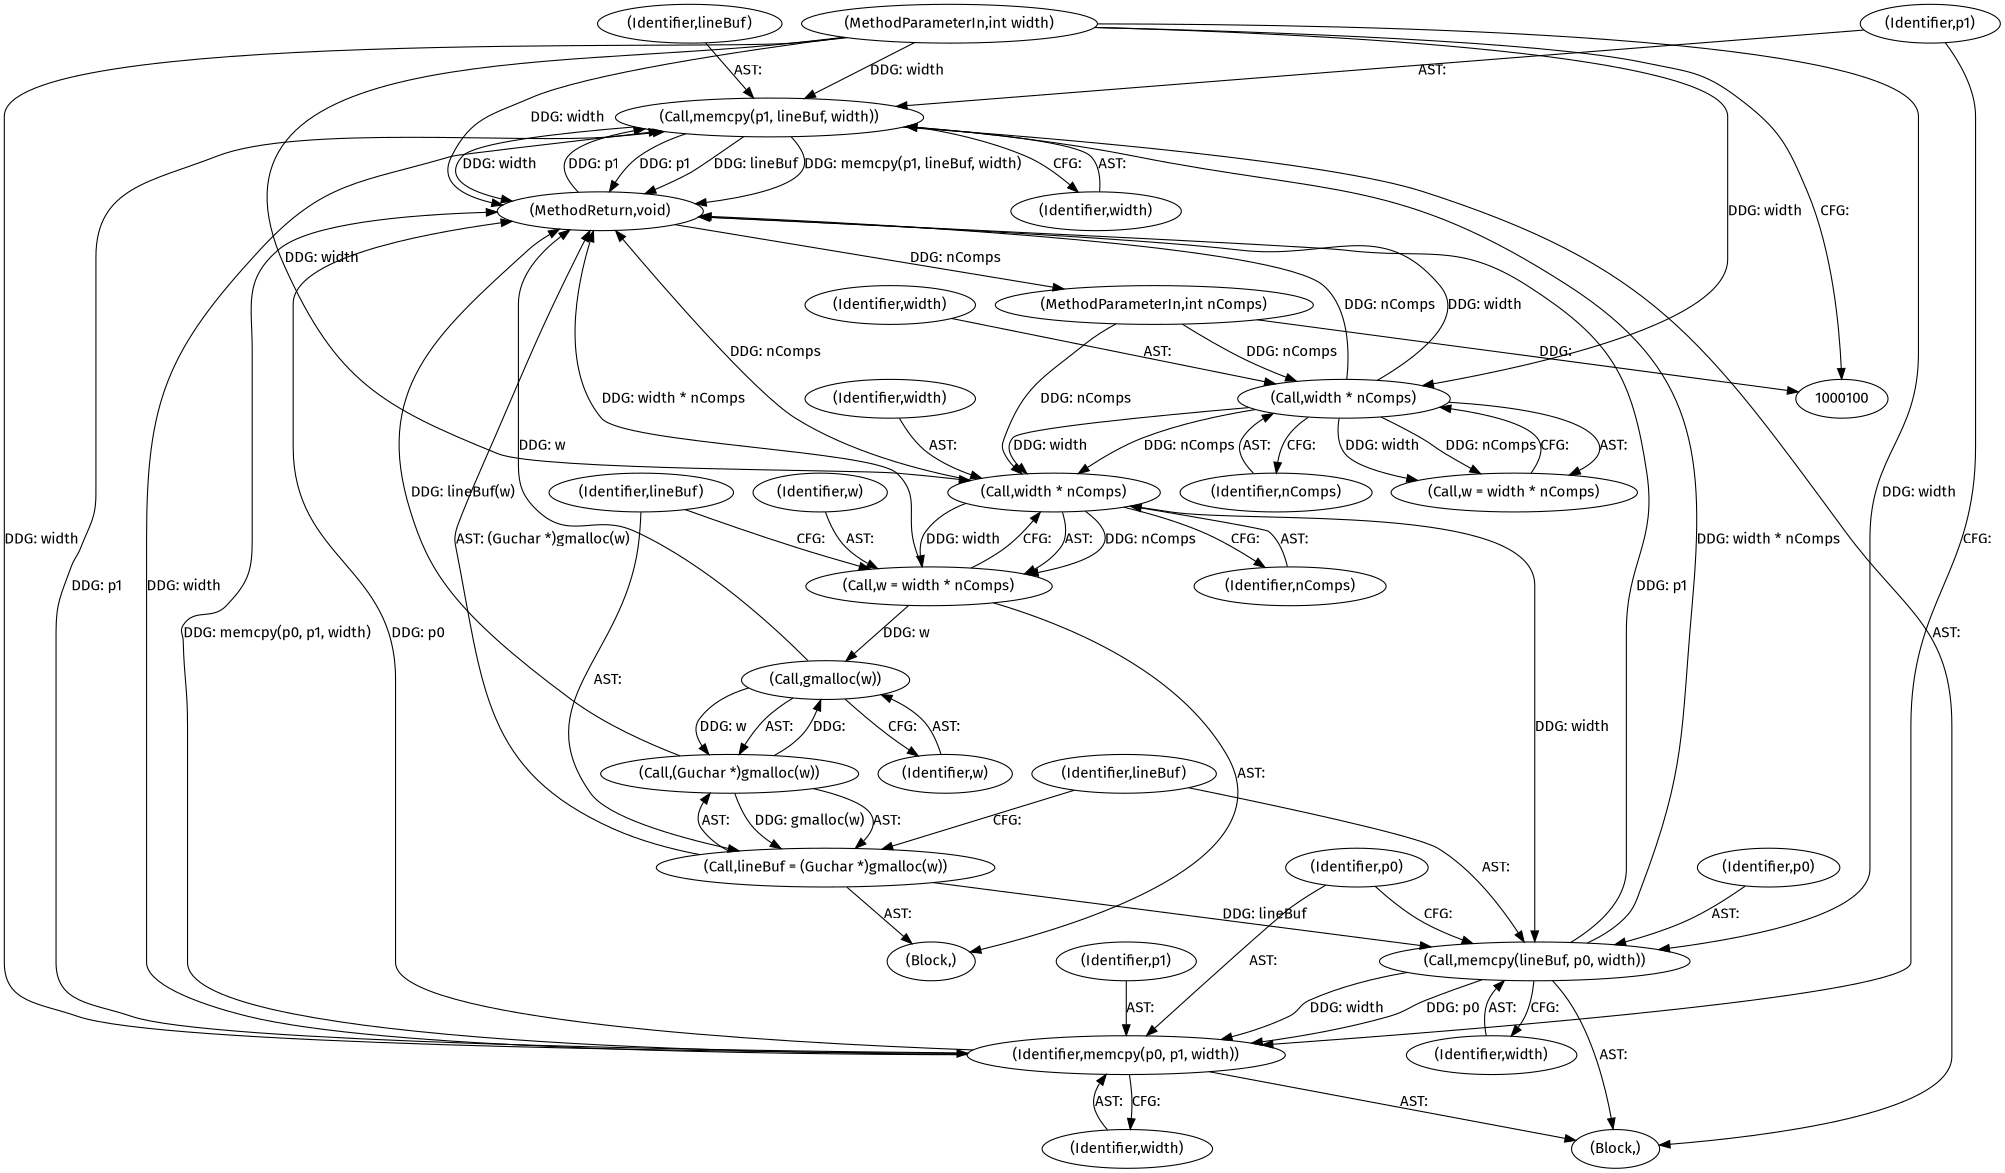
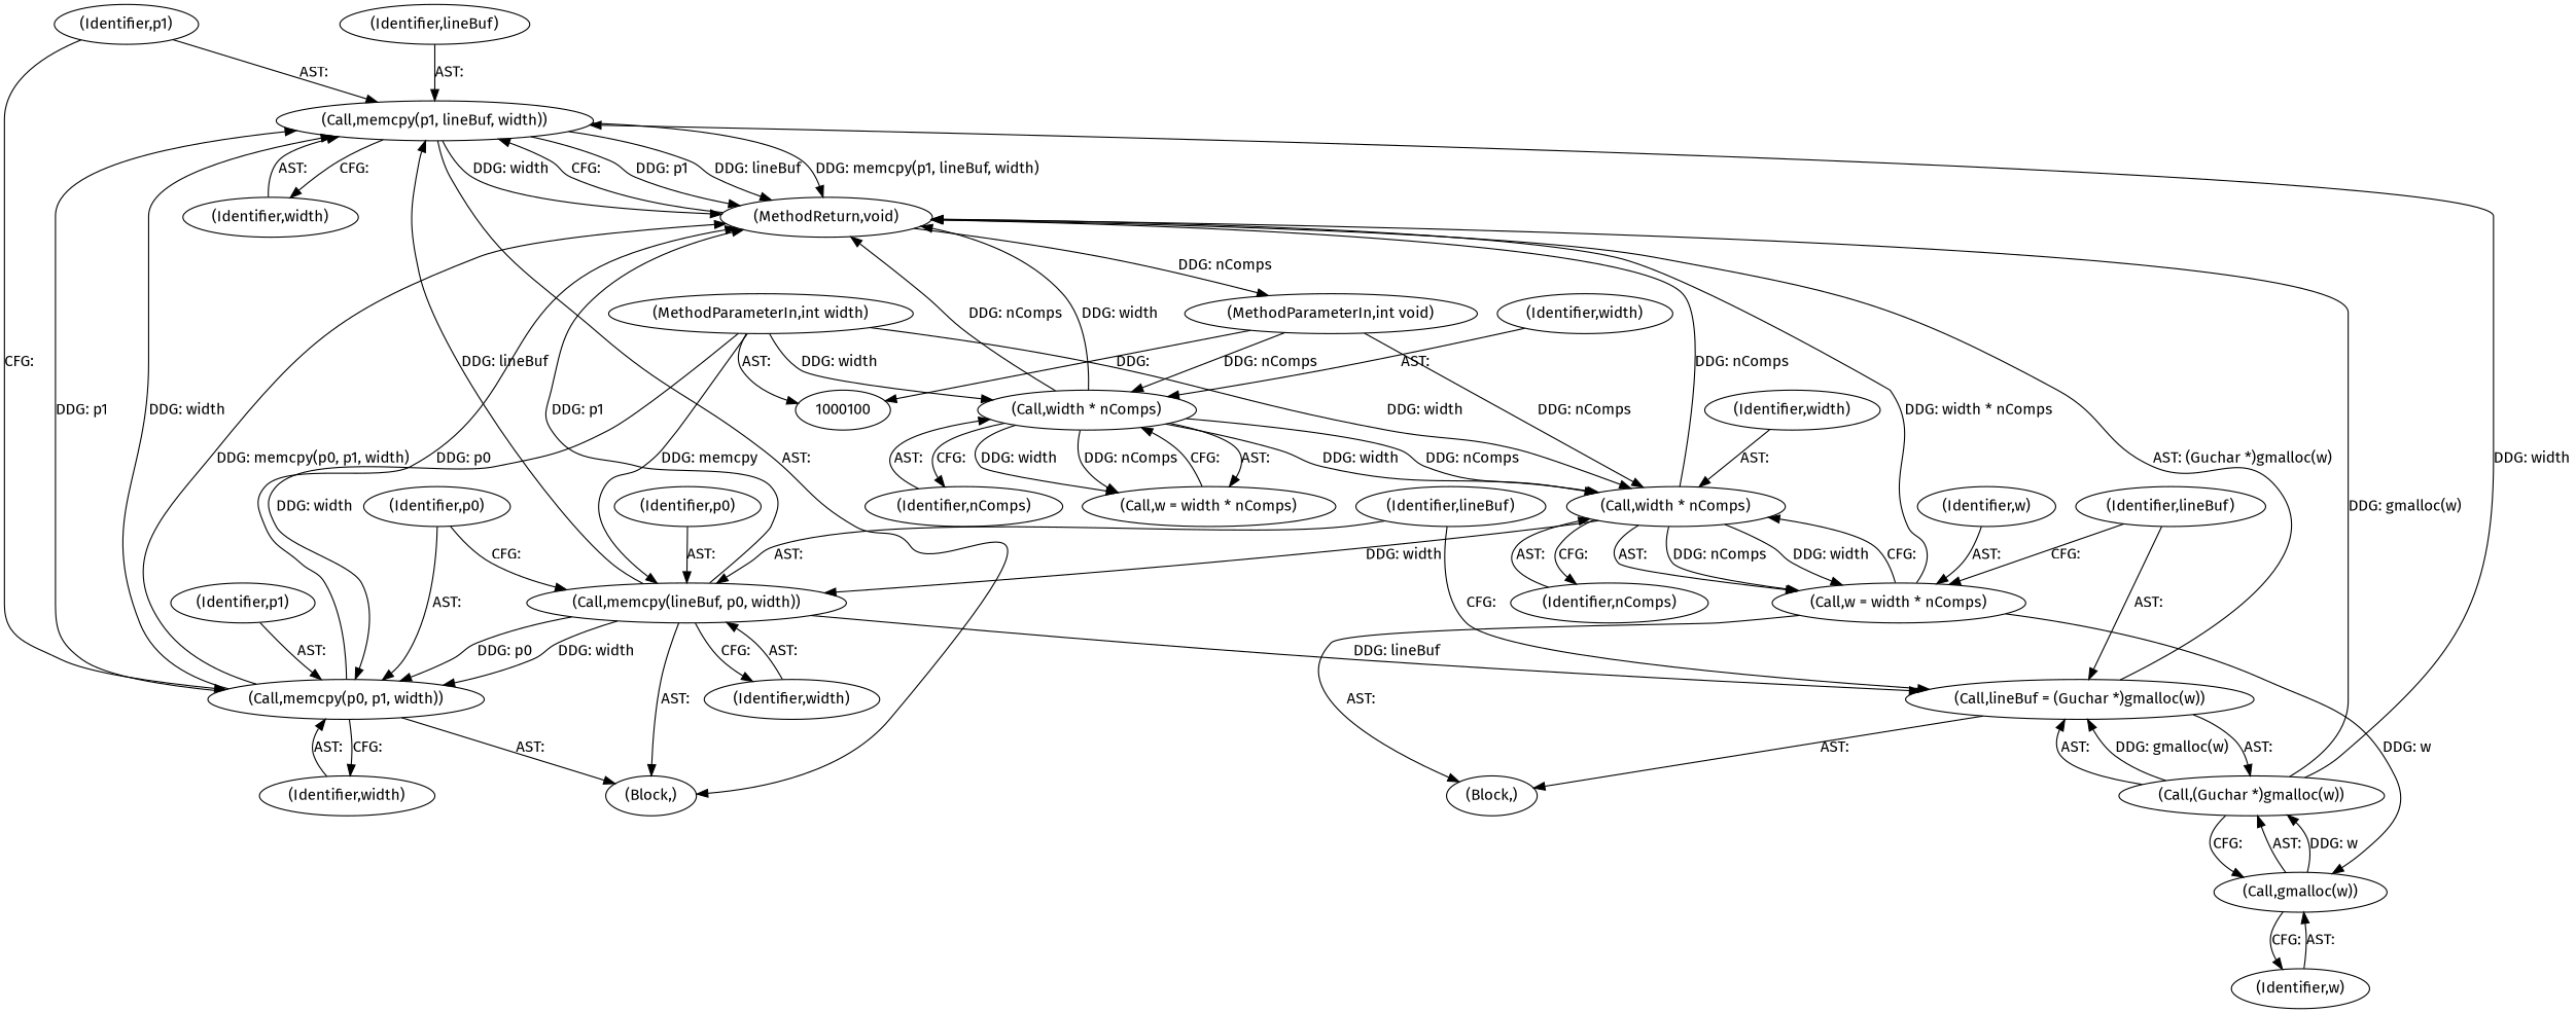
  digraph {
    fontname="Fira Sans"
    node [fontname="Fira Sans"]
    edge [fontname="Fira Sans"]
    n1 [label="(Call,memcpy(p1, lineBuf, width))"]
    n2 [label="(MethodReturn,void)"]
    n3 [label="(Identifier,width)"]
    n4 [label="(Block,)"]
-   n5 [label="(MethodParameterIn,int nComps)"]
-   n6 [label="(Identifier,memcpy(p0, p1, width))"]
+   n5 [label="(MethodParameterIn,int void)"]
+   n6 [label="(Call,memcpy(p0, p1, width))"]
    n7 [label="(Identifier,width)"]
    n8 [label="(Call,memcpy(lineBuf, p0, width))"]
    n9 [label="(Identifier,width)"]
    n10 [label="(Call,lineBuf = (Guchar *)gmalloc(w))"]
    n11 [label="(Call,(Guchar *)gmalloc(w))"]
    n12 [label="(Block,)"]
    n13 [label="(Call,gmalloc(w))"]
    n14 [label="(Identifier,w)"]
    n15 [label="(Call,w = width * nComps)"]
    n16 [label="(Call,width * nComps)"]
    n17 [label="(Identifier,nComps)"]
    n18 [label="(Call,width * nComps)"]
    n19 [label="(Call,w = width * nComps)"]
    n20 [label="(Identifier,nComps)"]
    n21 [label="(MethodParameterIn,int width)"]
    1000100
    n23 [label="(Identifier,lineBuf)"]
    n24 [label="(Identifier,p1)"]
    n25 [label="(Identifier,lineBuf)"]
    n26 [label="(Identifier,width)"]
    n27 [label="(Identifier,width)"]
    n28 [label="(Identifier,p0)"]
    n29 [label="(Identifier,lineBuf)"]
    n30 [label="(Identifier,p1)"]
    n31 [label="(Identifier,w)"]
    n32 [label="(Identifier,p0)"]
    n1 -> n2 [label="DDG: p1"]
    n1 -> n2 [label="DDG: lineBuf"]
    n1 -> n2 [label="DDG: memcpy(p1, lineBuf, width)"]
    n1 -> n2 [label="DDG: width"]
    n1 -> n3 [label="CFG: "]
    n1 -> n4 [label="AST: "]
-   n2 -> n1 [label="DDG: p1"]
+   n2 -> n1 [label="CFG: "]
    n2 -> n5 [label="DDG: nComps"]
    n3 -> n1 [label="AST: "]
    n5 -> n16 [label="DDG: nComps"]
    n5 -> n18 [label="DDG: nComps"]
    n5 -> 1000100 [label="DDG: "]
    n6 -> n1 [label="DDG: p1"]
    n6 -> n1 [label="DDG: width"]
    n6 -> n2 [label="DDG: memcpy(p0, p1, width)"]
    n6 -> n2 [label="DDG: p0"]
    n6 -> n4 [label="AST: "]
    n6 -> n7 [label="CFG: "]
    n7 -> n6 [label="AST: "]
-   n8 -> n1 [label="DDG: width * nComps"]
+   n8 -> n1 [label="DDG: lineBuf"]
    n8 -> n2 [label="DDG: p1"]
    n8 -> n4 [label="AST: "]
    n8 -> n6 [label="DDG: p0"]
    n8 -> n6 [label="DDG: width"]
    n8 -> n9 [label="CFG: "]
    n9 -> n8 [label="AST: "]
    n10 -> n2 [label="AST: (Guchar *)gmalloc(w)"]
-   n10 -> n8 [label="DDG: lineBuf"]
+   n8 -> n10 [label="DDG: lineBuf"]
    n10 -> n11 [label="AST: "]
    n10 -> n12 [label="AST: "]
-   n11 -> n2 [label="DDG: lineBuf(w)"]
+   n11 -> n2 [label="DDG: gmalloc(w)"]
    n11 -> n10 [label="AST: "]
    n11 -> n10 [label="DDG: gmalloc(w)"]
-   n11 -> n13 [label="DDG: "]
-   n13 -> n2 [label="DDG: w"]
+   n11 -> n13 [label="CFG: "]
    n13 -> n11 [label="AST: "]
    n13 -> n11 [label="DDG: w"]
    n13 -> n14 [label="CFG: "]
    n14 -> n13 [label="AST: "]
    n15 -> n2 [label="DDG: width * nComps"]
    n15 -> n12 [label="AST: "]
    n15 -> n13 [label="DDG: w"]
    n15 -> n16 [label="CFG: "]
    n16 -> n2 [label="DDG: nComps"]
    n16 -> n8 [label="DDG: width"]
    n16 -> n15 [label="AST: "]
    n16 -> n15 [label="DDG: width"]
    n16 -> n15 [label="DDG: nComps"]
    n16 -> n17 [label="CFG: "]
    n17 -> n16 [label="AST: "]
    n18 -> n2 [label="DDG: nComps"]
    n18 -> n2 [label="DDG: width"]
    n18 -> n16 [label="DDG: width"]
    n18 -> n16 [label="DDG: nComps"]
    n18 -> n19 [label="AST: "]
    n18 -> n19 [label="DDG: width"]
    n18 -> n19 [label="DDG: nComps"]
    n18 -> n20 [label="CFG: "]
    n19 -> n18 [label="CFG: "]
    n20 -> n18 [label="AST: "]
-   n21 -> n1 [label="DDG: width"]
-   n21 -> n2 [label="DDG: width"]
+   n11 -> n1 [label="DDG: width"]
    n21 -> n6 [label="DDG: width"]
-   n21 -> n8 [label="DDG: width"]
+   n21 -> n8 [label="DDG: memcpy"]
    n21 -> n16 [label="DDG: width"]
    n21 -> n18 [label="DDG: width"]
-   n21 -> 1000100 [label="CFG: "]
+   n21 -> 1000100 [label="AST: "]
    n23 -> n10 [label="AST: "]
    n23 -> n15 [label="CFG: "]
    n24 -> n6 [label="AST: "]
    n25 -> n1 [label="AST: "]
    n26 -> n18 [label="AST: "]
    n27 -> n16 [label="AST: "]
    n28 -> n8 [label="AST: "]
    n29 -> n8 [label="AST: "]
    n29 -> n10 [label="CFG: "]
    n30 -> n1 [label="AST: "]
    n30 -> n6 [label="CFG: "]
    n31 -> n15 [label="AST: "]
    n32 -> n6 [label="AST: "]
    n32 -> n8 [label="CFG: "]
  }
